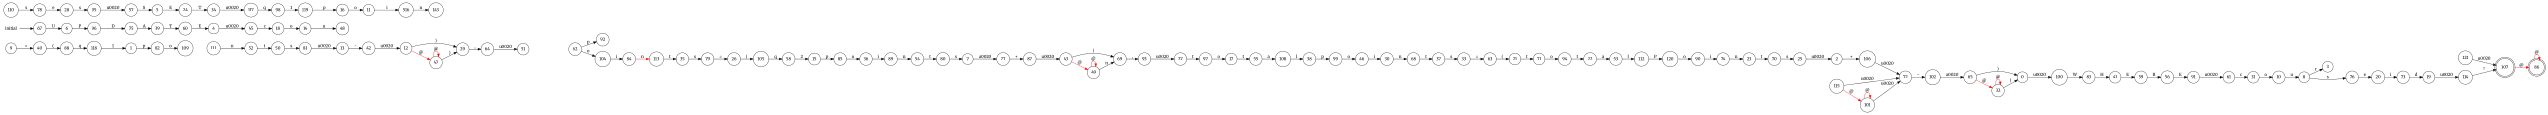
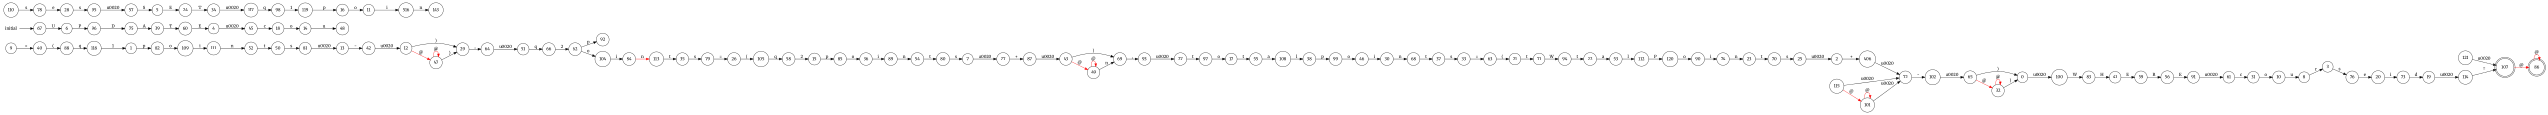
  digraph {
    fontname=Merriweather
    rankdir=LR
    node [fontname=Merriweather shape=circle]
    edge [fontname=Merriweather]
    0
    100
    83
    41
    1
    82
    109
    111
    2
-   106
+   106 [label=406]
    72
    115
    101
    3
    76
    20
    73
    4
    45
    18
    14
    5
    24
    34
    117
    6
    96
    75
    39
    7
    77
    87
    43
    8
    9
    40
    88
    118
    10
    n40 [label=516]
    11
    n42 [label=143]
    12
    29
    47
    64
    51
    13
    42
    48
    110
    78
    15
    85
    36
    89
    16
    17
    55
    108
    38
    19
    114
    107 [shape=doublecircle]
    121
    21
    71
    94
    22
    53
    112
    120
    23
    70
    25
    98
    26
    105
    58
    27
    97
    28
    95
    57
+   66
    30
    68
    37
    33
    31
    32
    63
    119
    35
    79
    54
    80
    99
    46
    60
    59
    56
    91
    69
    49
    93
    50
    81
    62
    92
    104
    52
    90
    61
    84
    65
    67
    initial [shape=plaintext]
    102
    74
    113
    86 [shape=doublecircle]
    0 -> 100 [label="\u0020"]
    100 -> 83 [label=W]
    83 -> 41 [label=H]
    41 -> 59 [label=E]
    1 -> 82 [label=p]
    82 -> 109 [label=o]
+   109 -> 111 [label=i]
    111 -> 52 [label=n]
    2 -> 106 [label="+"]
    106 -> 72 [label="\u0020"]
    72 -> 102 [label="-"]
    115 -> 72 [label="\u0020"]
    115 -> 101 [color=red label="@"]
    101 -> 72 [label="\u0020"]
    101 -> 101 [color=red label="@"]
-   8 -> 76 [label=s]
+   3 -> 76 [label=s]
    76 -> 20 [label=e]
    20 -> 73 [label=i]
    73 -> 19 [label=d]
    4 -> 45 [label="\u0020"]
    45 -> 18 [label=c]
    18 -> 14 [label=o]
    14 -> 48 [label=u]
    5 -> 24 [label=E]
    24 -> 34 [label=T]
    34 -> 117 [label="\u0020"]
    117 -> 98 [label=q]
    6 -> 96 [label=P]
    96 -> 75 [label=D]
    75 -> 39 [label=A]
    39 -> 60 [label=T]
    7 -> 77 [label="\u0020"]
    77 -> 87 [label="+"]
    87 -> 43 [label="\u0020"]
    43 -> 69 [label=")"]
    43 -> 49 [color=red label="@"]
    8 -> 3 [label=r]
    9 -> 40 [label="="]
    40 -> 88 [label="("]
    88 -> 118 [label=q]
    118 -> 1 [label=1]
    10 -> 8 [label=u]
    n40 -> n42 [label=n]
    11 -> n40 [label=i]
    12 -> 29 [label=")"]
    12 -> 47 [color=red label="@"]
    29 -> 64 [label=","]
    47 -> 29 [label=")"]
    47 -> 47 [color=red label="@"]
    64 -> 51 [label="\u0020"]
+   51 -> 66 [label=q]
    13 -> 42 [label="-"]
    42 -> 12 [label="\u0020"]
    110 -> 78 [label=s]
    78 -> 28 [label=e]
    15 -> 85 [label=p]
    85 -> 36 [label=o]
    36 -> 89 [label=i]
    89 -> 54 [label=n]
    16 -> 11 [label=o]
    17 -> 55 [label=t]
    55 -> 108 [label=a]
    108 -> 38 [label=l]
    38 -> 99 [label=p]
    19 -> 114 [label="\u0020"]
    114 -> 107 [label="="]
    107 -> 86 [color=red label="@"]
    121 -> 107 [label="\u0020"]
    21 -> 71 [label=t]
-   71 -> 94 [label=o]
+   71 -> 94 [label=W]
    94 -> 22 [label=t]
    22 -> 53 [label=a]
    53 -> 112 [label=l]
    112 -> 120 [label=P]
    120 -> 90 [label=o]
    23 -> 70 [label=t]
    70 -> 25 [label=s]
    25 -> 2 [label="\u0020"]
    98 -> 119 [label=1]
    26 -> 105 [label="("]
    105 -> 58 [label=q]
    58 -> 15 [label=2]
    27 -> 97 [label=t]
    97 -> 17 [label=o]
    28 -> 95 [label=s]
    95 -> 57 [label="\u0020"]
    57 -> 5 [label=S]
+   66 -> 62 [label=2]
    30 -> 68 [label=n]
    68 -> 37 [label=t]
    37 -> 33 [label=s]
    33 -> 63 [label="="]
    31 -> 10 [label=o]
    32 -> 0 [label=")"]
    32 -> 32 [color=red label="@"]
    63 -> 21 [label="("]
    119 -> 16 [label=p]
    35 -> 79 [label=s]
    79 -> 26 [label="="]
    54 -> 80 [label=t]
    80 -> 7 [label=s]
    99 -> 46 [label=o]
    46 -> 30 [label=i]
    60 -> 4 [label=E]
    59 -> 56 [label=R]
    56 -> 91 [label=E]
    91 -> 61 [label="\u0020"]
    69 -> 93 [label=","]
    49 -> 69 [label=n]
    49 -> 49 [color=red label="@"]
    93 -> 27 [label="\u0020"]
    50 -> 81 [label=s]
    81 -> 13 [label="\u0020"]
    62 -> 92 [label=p]
    62 -> 104 [label=o]
    104 -> 84 [label=i]
    52 -> 50 [label=t]
    90 -> 74 [label=i]
    61 -> 31 [label=c]
    84 -> 113 [color=red label=n]
    65 -> 0 [label=")"]
    65 -> 32 [color=red label="@"]
    67 -> 6 [label=U]
    initial -> 67
    102 -> 65 [label="\u0020"]
    74 -> 23 [label=n]
    113 -> 35 [label=t]
    86 -> 86 [color=red label="@"]
  }
